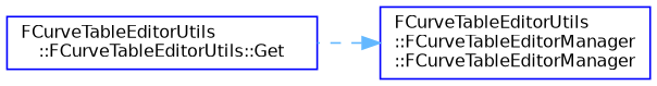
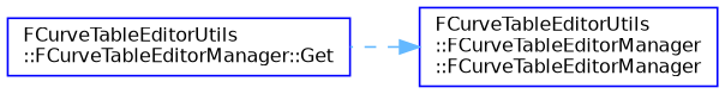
  digraph {
    rankdir=RL
    node [color=blue fillcolor=white fontname=Helvetica fontsize=10 shape=box style=filled]
    n1 [fontcolor=black height=0.2 label="FCurveTableEditorUtils\l::FCurveTableEditorManager\l::FCurveTableEditorManager" width=0.4]
-   n2 [height=0.2 label="FCurveTableEditorUtils\l::FCurveTableEditorUtils::Get" width=0.4]
+   n2 [height=0.2 label="FCurveTableEditorUtils\l::FCurveTableEditorManager::Get" width=0.4]
    n1 -> n2 [color=steelblue1 dir=back fontname=Helvetica fontsize=10 labelfontname=Helvetica labelfontsize=10 style=dashed]
  }
